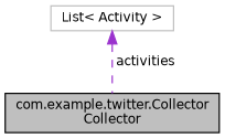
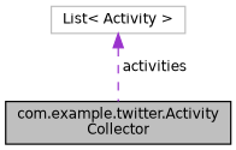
  digraph {
    node [fontname=Helvetica fontsize=10 shape=record style=filled]
-   n1 [color=black fillcolor=grey75 fontcolor=black height=0.2 label="com.example.twitter.Collector\lCollector" width=0.4]
+   n1 [color=black fillcolor=grey75 fontcolor=black height=0.2 label="com.example.twitter.Activity\lCollector" width=0.4]
    n2 [color=grey75 fillcolor=white height=0.2 label="List\< Activity \>" width=0.4]
    n2 -> n1 [color=darkorchid3 dir=back fontname=Helvetica fontsize=10 label=" activities" labelfontname=Helvetica labelfontsize=10 style=dashed]
  }
